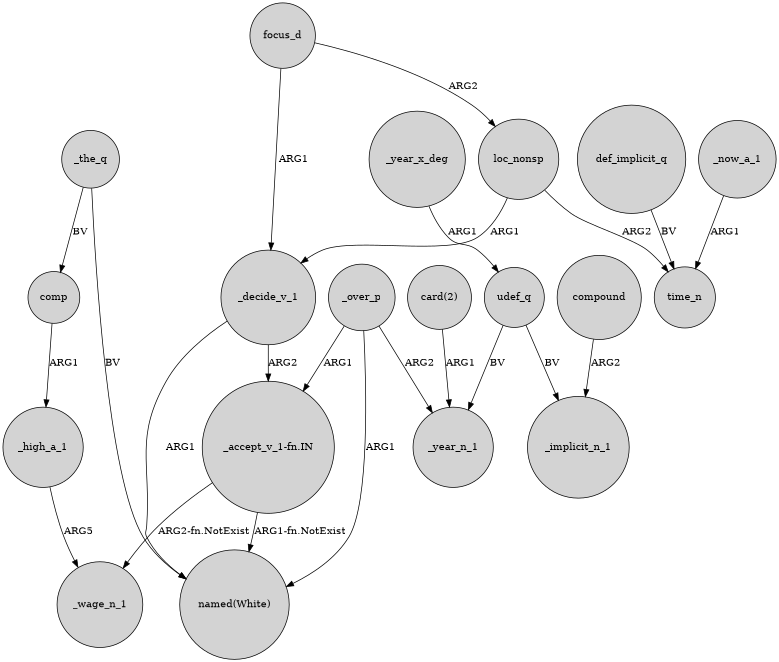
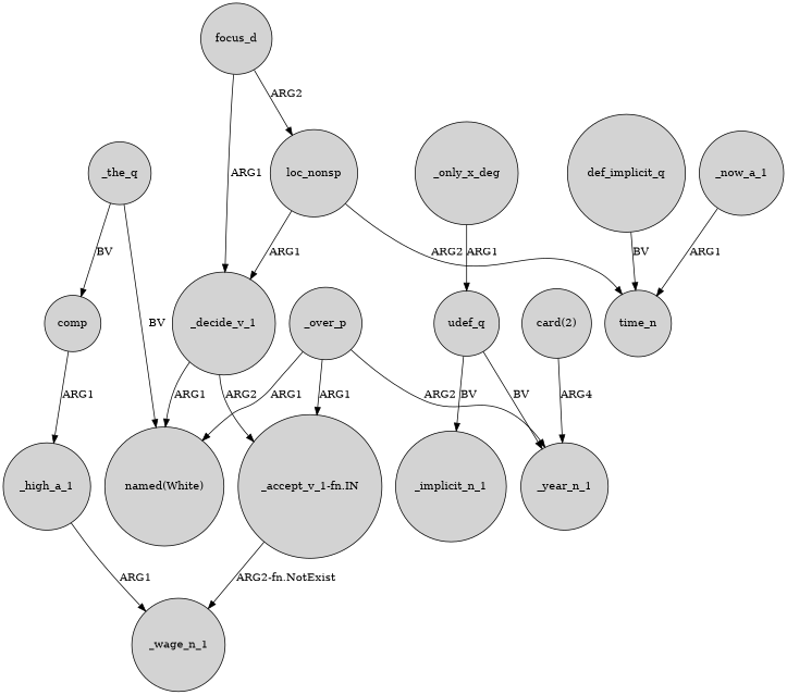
  digraph {
    node [shape=circle style=filled]
    _the_q
    "named(White)"
    comp
-   _only_x_deg [label=_year_x_deg]
+   _only_x_deg
    udef_q
    n6 [label=_implicit_n_1]
    _year_n_1
    focus_d
    loc_nonsp
    _decide_v_1
    time_n
    "_accept_v_1-fn.IN"
    _wage_n_1
-   compound
    _high_a_1
    _over_p
    "card(2)"
    _now_a_1
    def_implicit_q
    _the_q -> "named(White)" [label=BV]
    _the_q -> comp [label=BV]
    comp -> _high_a_1 [label=ARG1]
    _only_x_deg -> udef_q [label=ARG1]
    udef_q -> n6 [label=BV]
    udef_q -> _year_n_1 [label=BV]
    focus_d -> loc_nonsp [label=ARG2]
    focus_d -> _decide_v_1 [label=ARG1]
    loc_nonsp -> _decide_v_1 [label=ARG1]
    loc_nonsp -> time_n [label=ARG2]
    _decide_v_1 -> "named(White)" [label=ARG1]
    _decide_v_1 -> "_accept_v_1-fn.IN" [label=ARG2]
-   "_accept_v_1-fn.IN" -> "named(White)" [label="ARG1-fn.NotExist"]
    "_accept_v_1-fn.IN" -> _wage_n_1 [label="ARG2-fn.NotExist"]
-   compound -> n6 [label=ARG2]
-   _high_a_1 -> _wage_n_1 [label=ARG5]
+   _high_a_1 -> _wage_n_1 [label=ARG1]
    _over_p -> "named(White)" [label=ARG1]
    _over_p -> _year_n_1 [label=ARG2]
    _over_p -> "_accept_v_1-fn.IN" [label=ARG1]
-   "card(2)" -> _year_n_1 [label=ARG1]
+   "card(2)" -> _year_n_1 [label=ARG4]
    _now_a_1 -> time_n [label=ARG1]
    def_implicit_q -> time_n [label=BV]
  }
